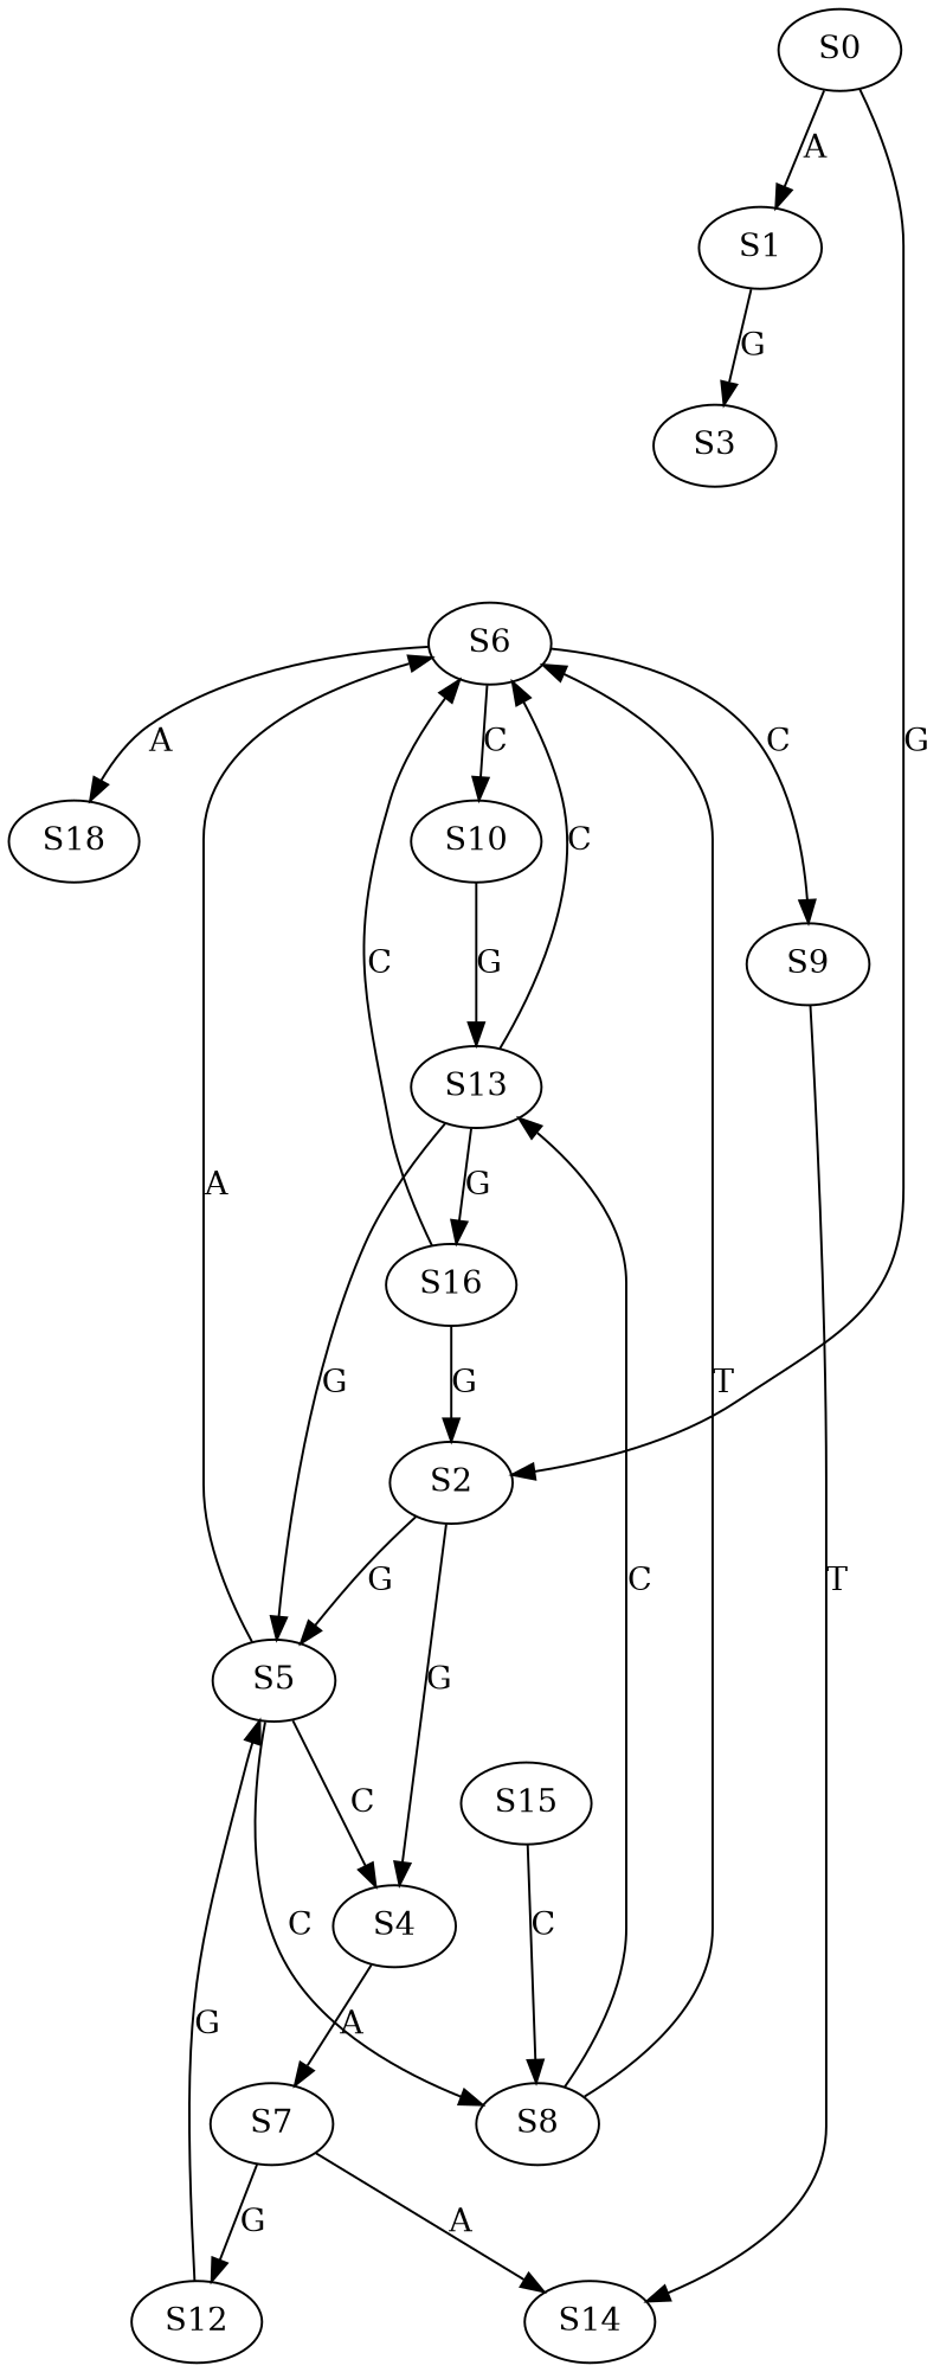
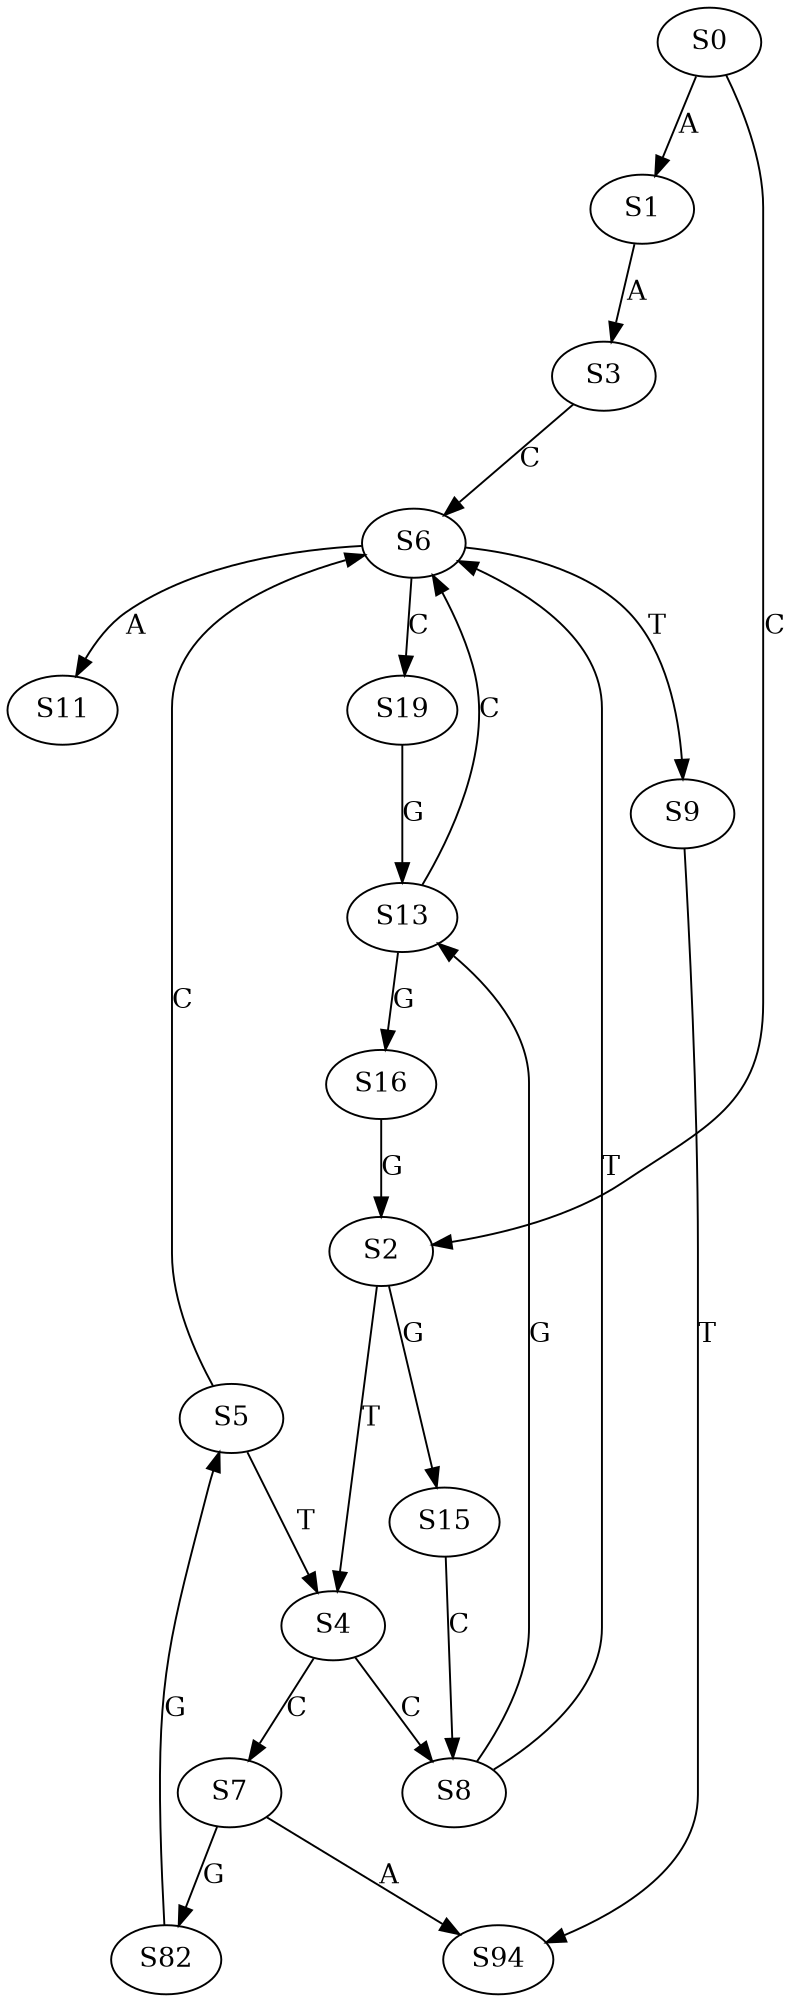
  strict digraph {
    S0
    S1
    S2
    S3
    S4
    S5
    S6
    S7
    S8
    S9
-   S10
-   S11 [label=S18]
-   S12
-   S14
+   S10 [label=S19]
+   S11
+   S12 [label=S82]
+   S14 [label=S94]
    S13
    S16
    S15
    S0 -> S1 [label=A]
-   S0 -> S2 [label=G]
-   S1 -> S3 [label=G]
-   S2 -> S4 [label=G]
-   S2 -> S5 [label=G]
-   S16 -> S6 [label=C]
-   S4 -> S7 [label=A]
-   S5 -> S8 [label=C]
-   S5 -> S4 [label=C]
-   S5 -> S6 [label=A]
-   S6 -> S9 [label=C]
+   S0 -> S2 [label=C]
+   S1 -> S3 [label=A]
+   S2 -> S4 [label=T]
+   S2 -> S15 [label=G]
+   S3 -> S6 [label=C]
+   S4 -> S7 [label=C]
+   S4 -> S8 [label=C]
+   S5 -> S4 [label=T]
+   S5 -> S6 [label=C]
+   S6 -> S9 [label=T]
    S6 -> S10 [label=C]
    S6 -> S11 [label=A]
    S7 -> S12 [label=G]
    S7 -> S14 [label=A]
    S8 -> S6 [label=T]
-   S8 -> S13 [label=C]
+   S8 -> S13 [label=G]
    S9 -> S14 [label=T]
    S10 -> S13 [label=G]
    S12 -> S5 [label=G]
-   S13 -> S5 [label=G]
    S13 -> S6 [label=C]
    S13 -> S16 [label=G]
    S16 -> S2 [label=G]
    S15 -> S8 [label=C]
  }
